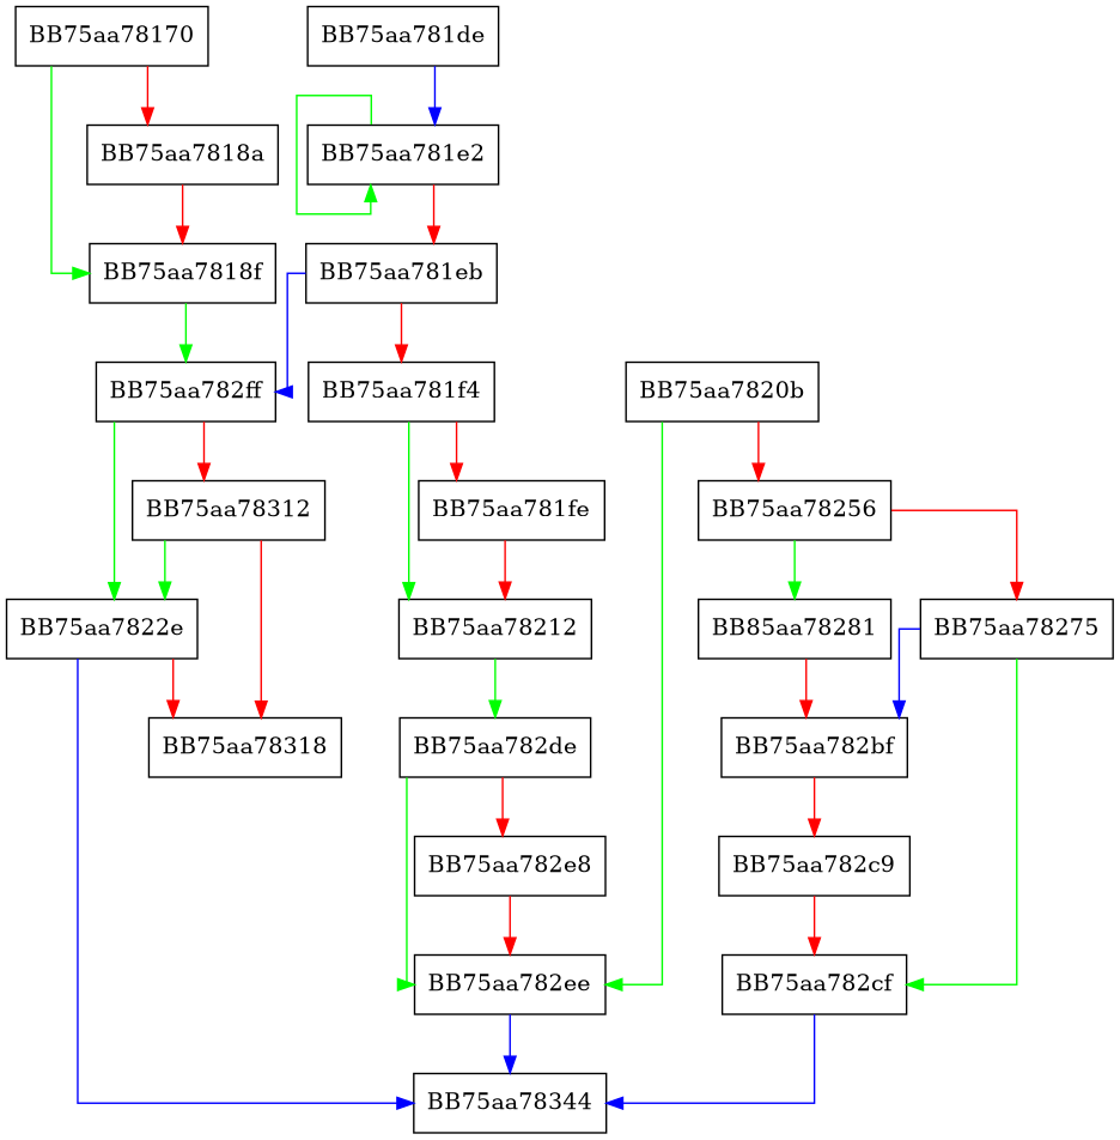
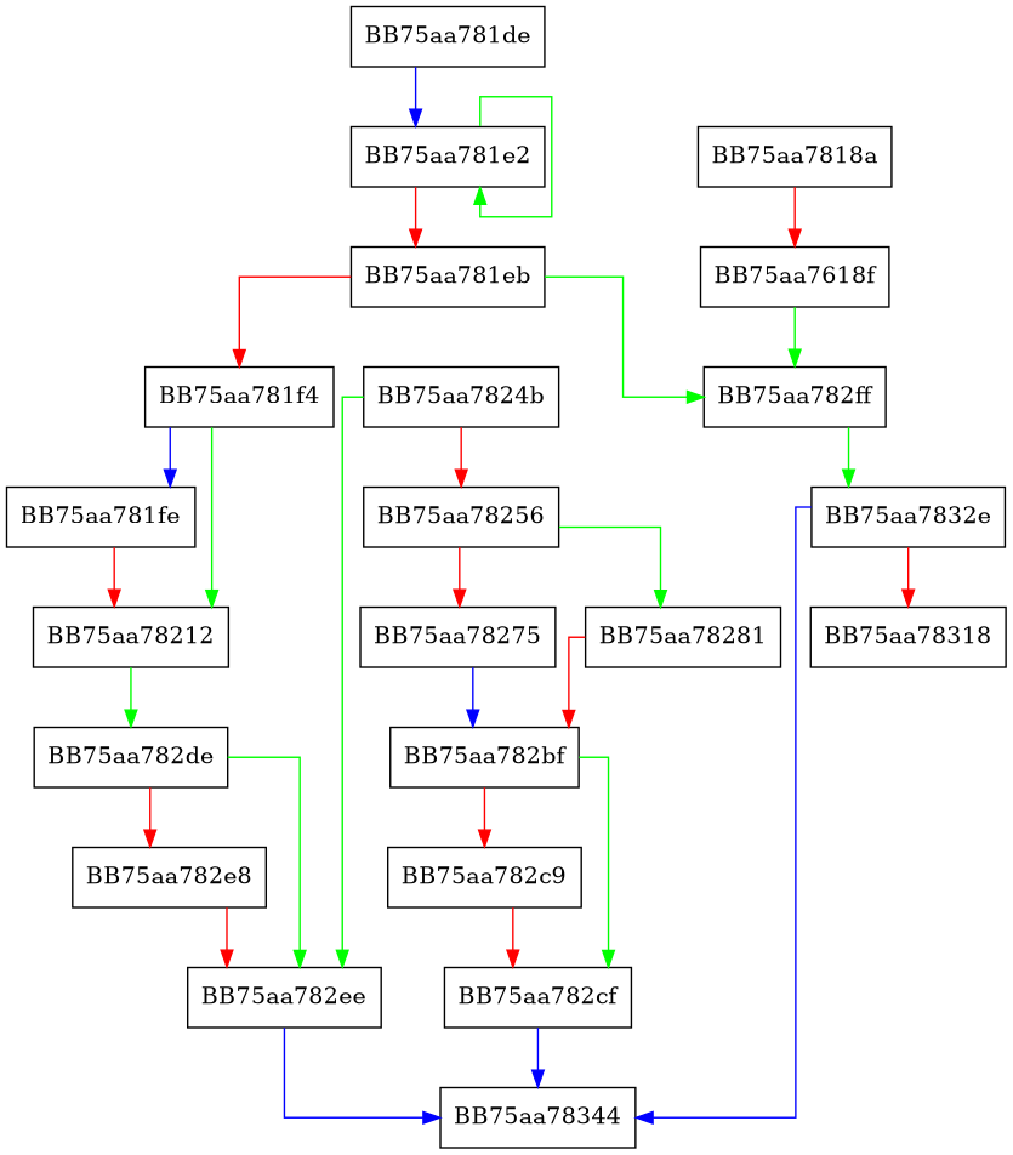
  digraph {
    splines=ortho
    node [shape=box]
    edge [color=red]
-   BB75aa78170
-   BB75aa7818f
+   BB75aa7818f [label=BB75aa7618f]
    BB75aa7818a
    BB75aa782ff
-   BB75aa7832e [label=BB75aa7822e]
-   BB75aa78312
+   BB75aa7832e
    BB75aa781de
    BB75aa781e2
    BB75aa78344
    BB75aa78318
    BB75aa781eb
    BB75aa781f4
    BB75aa78212
    BB75aa781fe
    BB75aa782de
    BB75aa782ee
    BB75aa782e8
-   BB75aa7824b [label=BB75aa7820b]
+   BB75aa7824b
    BB75aa78256
-   BB75aa78281 [label=BB85aa78281]
+   BB75aa78281
    BB75aa78275
    BB75aa782bf
    BB75aa782cf
    BB75aa782c9
-   BB75aa78170 -> BB75aa7818f [color=green]
-   BB75aa78170 -> BB75aa7818a
    BB75aa7818f -> BB75aa782ff [color=green]
    BB75aa7818a -> BB75aa7818f
    BB75aa782ff -> BB75aa7832e [color=green]
-   BB75aa782ff -> BB75aa78312
    BB75aa7832e -> BB75aa78344 [color=blue]
    BB75aa7832e -> BB75aa78318
-   BB75aa78312 -> BB75aa7832e [color=green]
-   BB75aa78312 -> BB75aa78318
    BB75aa781de -> BB75aa781e2 [color=blue]
    BB75aa781e2 -> BB75aa781e2 [color=green]
    BB75aa781e2 -> BB75aa781eb
-   BB75aa781eb -> BB75aa782ff [color=blue]
+   BB75aa781eb -> BB75aa782ff [color=green]
    BB75aa781eb -> BB75aa781f4
    BB75aa781f4 -> BB75aa78212 [color=green]
-   BB75aa781f4 -> BB75aa781fe
+   BB75aa781f4 -> BB75aa781fe [color=blue]
    BB75aa78212 -> BB75aa782de [color=green]
    BB75aa781fe -> BB75aa78212
    BB75aa782de -> BB75aa782ee [color=green]
    BB75aa782de -> BB75aa782e8
    BB75aa782ee -> BB75aa78344 [color=blue]
    BB75aa782e8 -> BB75aa782ee
    BB75aa7824b -> BB75aa782ee [color=green]
    BB75aa7824b -> BB75aa78256
    BB75aa78256 -> BB75aa78281 [color=green]
    BB75aa78256 -> BB75aa78275
    BB75aa78281 -> BB75aa782bf
    BB75aa78275 -> BB75aa782bf [color=blue]
-   BB75aa78275 -> BB75aa782cf [color=green]
+   BB75aa782bf -> BB75aa782cf [color=green]
    BB75aa782bf -> BB75aa782c9
    BB75aa782cf -> BB75aa78344 [color=blue]
    BB75aa782c9 -> BB75aa782cf
  }
